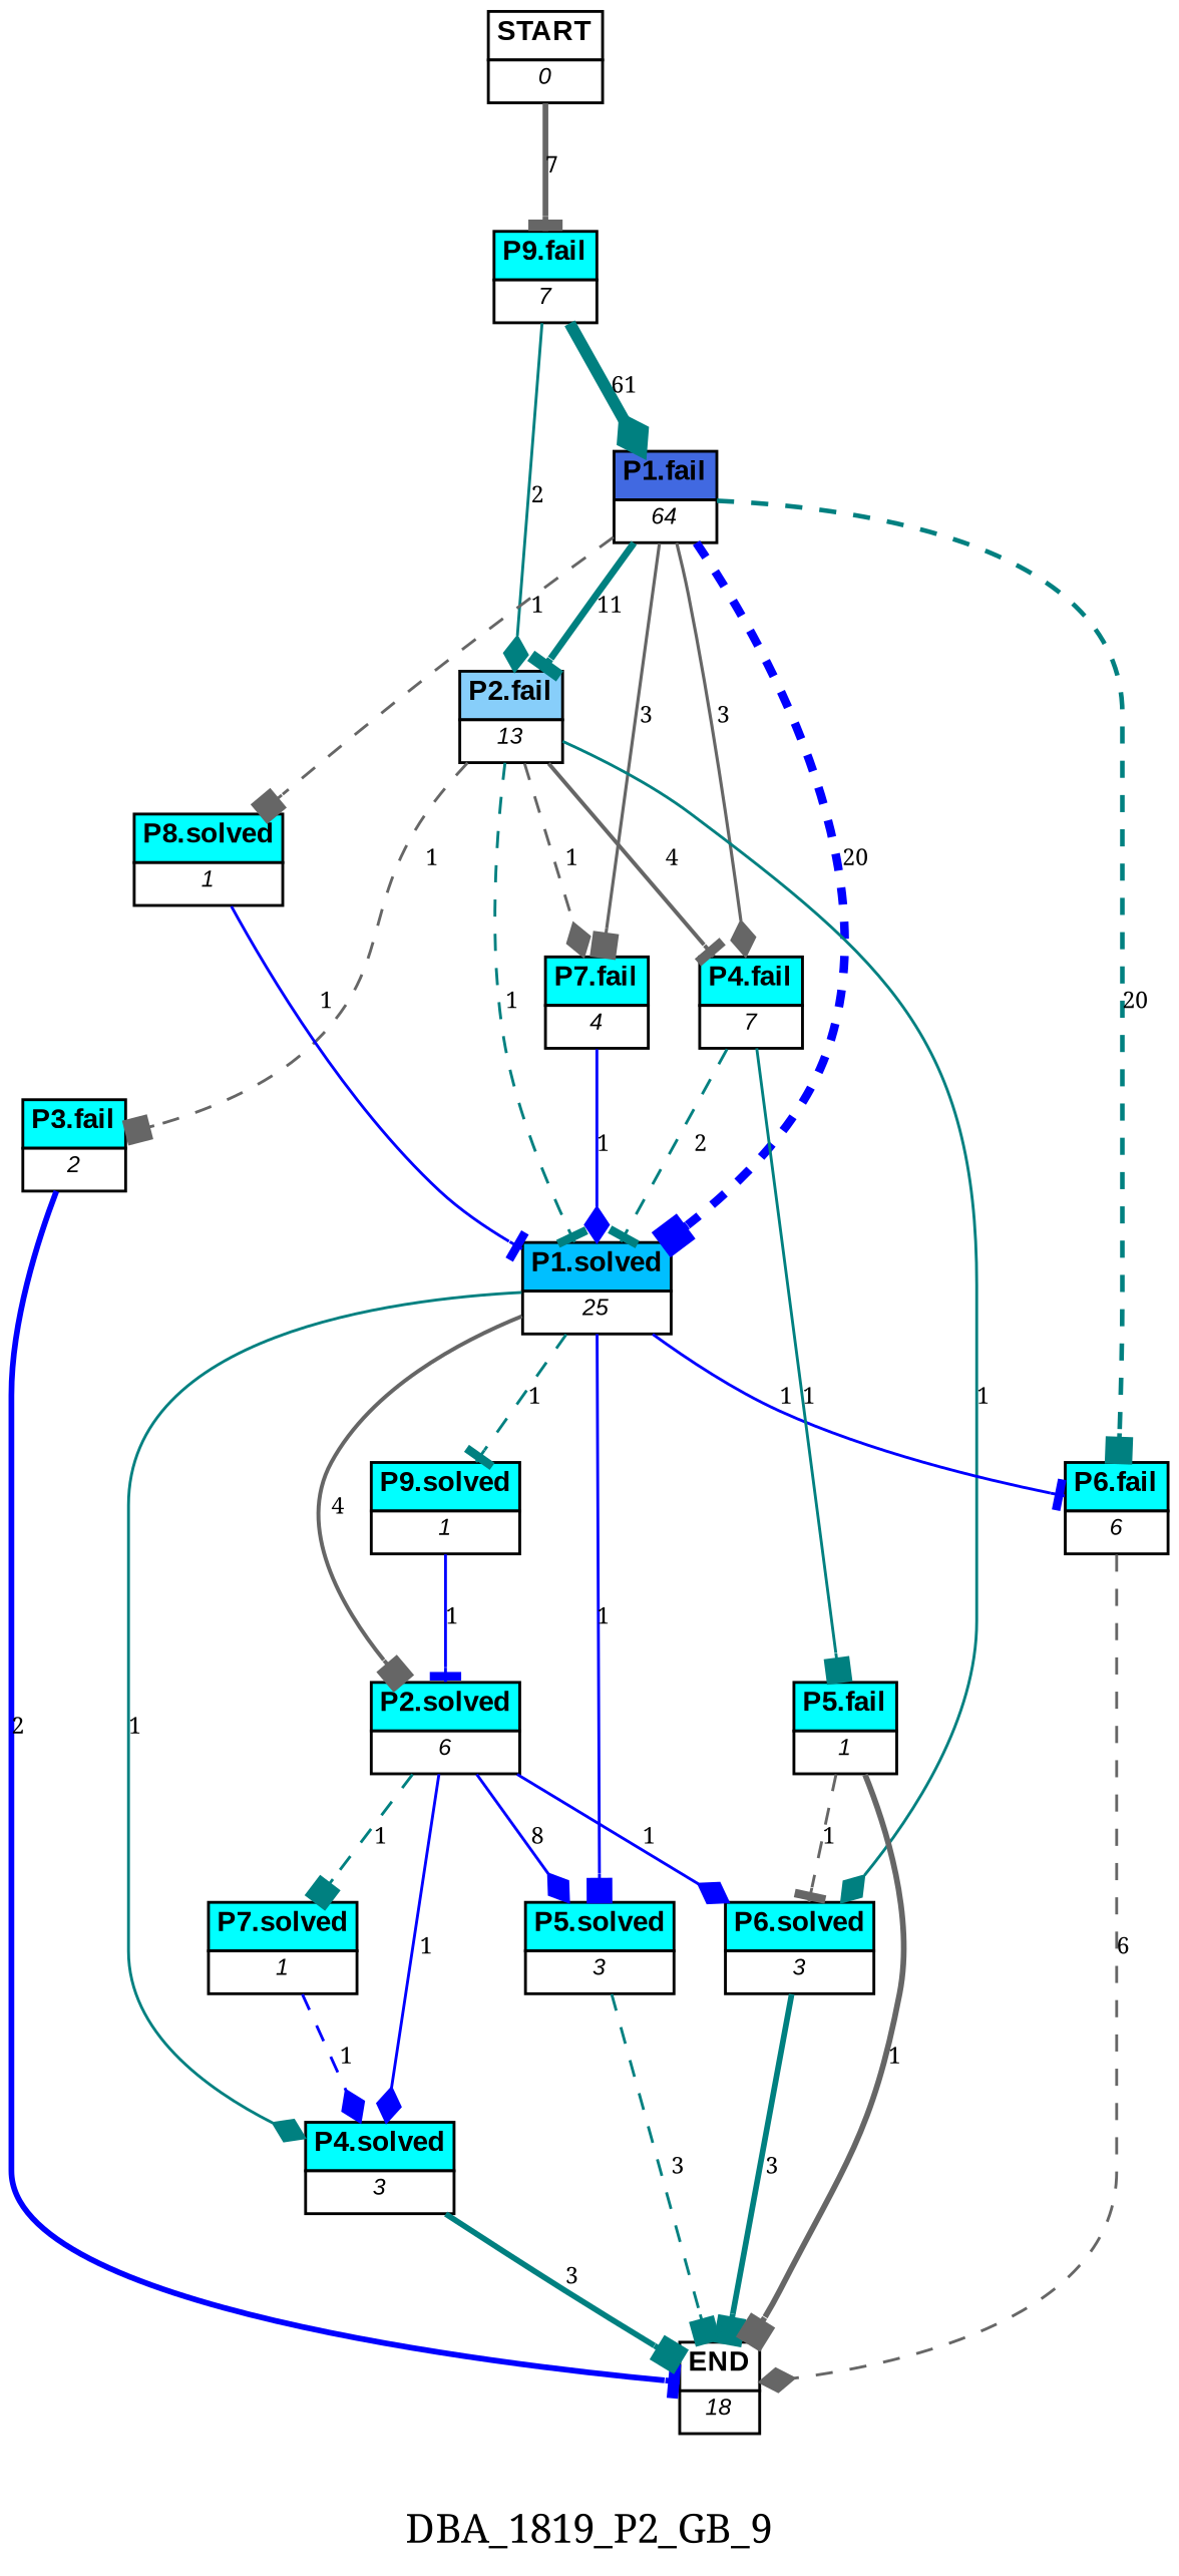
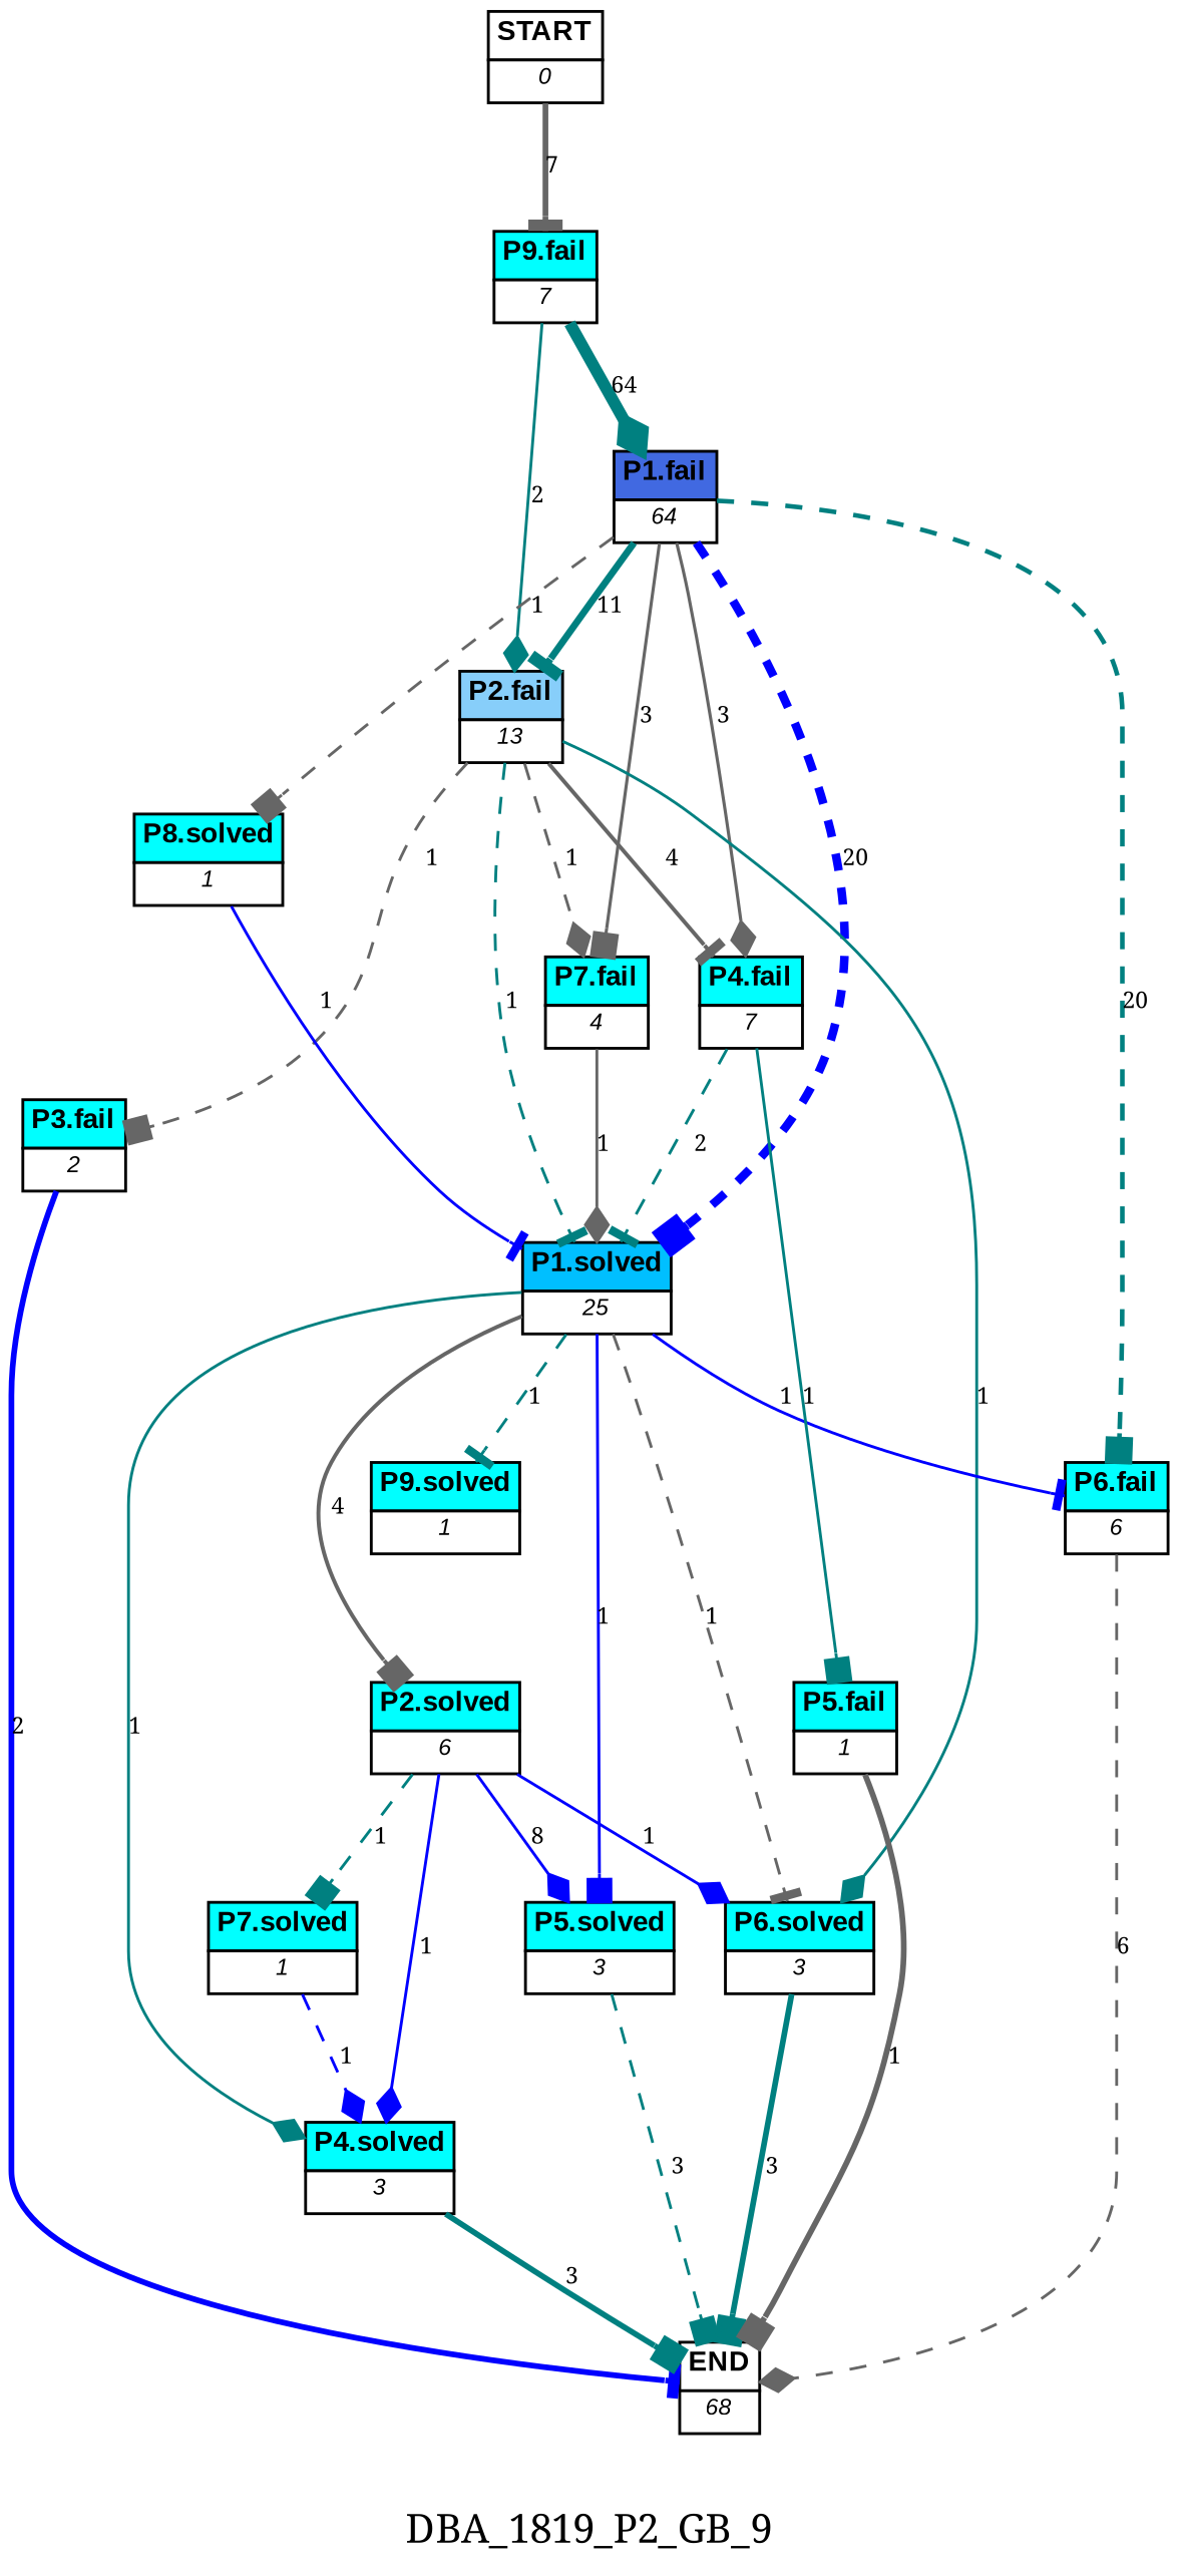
  digraph {
    fontname="Noto Serif"
    label=DBA_1819_P2_GB_9
    node [fontname="Noto Serif" shape=plain]
    edge [arrowhead=box color=teal fontname="Noto Serif" fontsize=8 labelfloat=false style=bold penwidth=1]
    n1 [label=<<table border="0" cellborder="1" cellspacing="0"><tr><td bgcolor="white"><FONT face="Arial" POINT-SIZE="10"><b>START</b></FONT></td></tr><tr><td bgcolor="white"><FONT face="Arial" POINT-SIZE="8"><i>0</i></FONT></td></tr></table>>]
    n2 [label=<<table border="0" cellborder="1" cellspacing="0"><tr><td bgcolor="aqua"><FONT face="Arial" POINT-SIZE="10"><b>P9.fail</b></FONT></td></tr><tr><td bgcolor="white"><FONT face="Arial" POINT-SIZE="8"><i>7</i></FONT></td></tr></table>>]
    n3 [label=<<table border="0" cellborder="1" cellspacing="0"><tr><td bgcolor="royalblue"><FONT face="Arial" POINT-SIZE="10"><b>P1.fail</b></FONT></td></tr><tr><td bgcolor="white"><FONT face="Arial" POINT-SIZE="8"><i>64</i></FONT></td></tr></table>>]
    n4 [label=<<table border="0" cellborder="1" cellspacing="0"><tr><td bgcolor="lightskyblue"><FONT face="Arial" POINT-SIZE="10"><b>P2.fail</b></FONT></td></tr><tr><td bgcolor="white"><FONT face="Arial" POINT-SIZE="8"><i>13</i></FONT></td></tr></table>>]
    n5 [label=<<table border="0" cellborder="1" cellspacing="0"><tr><td bgcolor="aqua"><FONT face="Arial" POINT-SIZE="10"><b>P7.fail</b></FONT></td></tr><tr><td bgcolor="white"><FONT face="Arial" POINT-SIZE="8"><i>4</i></FONT></td></tr></table>>]
    n6 [label=<<table border="0" cellborder="1" cellspacing="0"><tr><td bgcolor="deepskyblue"><FONT face="Arial" POINT-SIZE="10"><b>P1.solved</b></FONT></td></tr><tr><td bgcolor="white"><FONT face="Arial" POINT-SIZE="8"><i>25</i></FONT></td></tr></table>>]
    n7 [label=<<table border="0" cellborder="1" cellspacing="0"><tr><td bgcolor="aqua"><FONT face="Arial" POINT-SIZE="10"><b>P6.fail</b></FONT></td></tr><tr><td bgcolor="white"><FONT face="Arial" POINT-SIZE="8"><i>6</i></FONT></td></tr></table>>]
    n8 [label=<<table border="0" cellborder="1" cellspacing="0"><tr><td bgcolor="aqua"><FONT face="Arial" POINT-SIZE="10"><b>P4.fail</b></FONT></td></tr><tr><td bgcolor="white"><FONT face="Arial" POINT-SIZE="8"><i>7</i></FONT></td></tr></table>>]
    n9 [label=<<table border="0" cellborder="1" cellspacing="0"><tr><td bgcolor="aqua"><FONT face="Arial" POINT-SIZE="10"><b>P8.solved</b></FONT></td></tr><tr><td bgcolor="white"><FONT face="Arial" POINT-SIZE="8"><i>1</i></FONT></td></tr></table>>]
    n10 [label=<<table border="0" cellborder="1" cellspacing="0"><tr><td bgcolor="aqua"><FONT face="Arial" POINT-SIZE="10"><b>P6.solved</b></FONT></td></tr><tr><td bgcolor="white"><FONT face="Arial" POINT-SIZE="8"><i>3</i></FONT></td></tr></table>>]
    n11 [label=<<table border="0" cellborder="1" cellspacing="0"><tr><td bgcolor="aqua"><FONT face="Arial" POINT-SIZE="10"><b>P3.fail</b></FONT></td></tr><tr><td bgcolor="white"><FONT face="Arial" POINT-SIZE="8"><i>2</i></FONT></td></tr></table>>]
    n12 [label=<<table border="0" cellborder="1" cellspacing="0"><tr><td bgcolor="aqua"><FONT face="Arial" POINT-SIZE="10"><b>P2.solved</b></FONT></td></tr><tr><td bgcolor="white"><FONT face="Arial" POINT-SIZE="8"><i>6</i></FONT></td></tr></table>>]
    n13 [label=<<table border="0" cellborder="1" cellspacing="0"><tr><td bgcolor="aqua"><FONT face="Arial" POINT-SIZE="10"><b>P4.solved</b></FONT></td></tr><tr><td bgcolor="white"><FONT face="Arial" POINT-SIZE="8"><i>3</i></FONT></td></tr></table>>]
    n14 [label=<<table border="0" cellborder="1" cellspacing="0"><tr><td bgcolor="aqua"><FONT face="Arial" POINT-SIZE="10"><b>P5.solved</b></FONT></td></tr><tr><td bgcolor="white"><FONT face="Arial" POINT-SIZE="8"><i>3</i></FONT></td></tr></table>>]
    n15 [label=<<table border="0" cellborder="1" cellspacing="0"><tr><td bgcolor="aqua"><FONT face="Arial" POINT-SIZE="10"><b>P9.solved</b></FONT></td></tr><tr><td bgcolor="white"><FONT face="Arial" POINT-SIZE="8"><i>1</i></FONT></td></tr></table>>]
-   n16 [label=<<table border="0" cellborder="1" cellspacing="0"><tr><td bgcolor="white"><FONT face="Arial" POINT-SIZE="10"><b>END</b></FONT></td></tr><tr><td bgcolor="white"><FONT face="Arial" POINT-SIZE="8"><i>18</i></FONT></td></tr></table>>]
+   n16 [label=<<table border="0" cellborder="1" cellspacing="0"><tr><td bgcolor="white"><FONT face="Arial" POINT-SIZE="10"><b>END</b></FONT></td></tr><tr><td bgcolor="white"><FONT face="Arial" POINT-SIZE="8"><i>68</i></FONT></td></tr></table>>]
    n17 [label=<<table border="0" cellborder="1" cellspacing="0"><tr><td bgcolor="aqua"><FONT face="Arial" POINT-SIZE="10"><b>P5.fail</b></FONT></td></tr><tr><td bgcolor="white"><FONT face="Arial" POINT-SIZE="8"><i>1</i></FONT></td></tr></table>>]
    n18 [label=<<table border="0" cellborder="1" cellspacing="0"><tr><td bgcolor="aqua"><FONT face="Arial" POINT-SIZE="10"><b>P7.solved</b></FONT></td></tr><tr><td bgcolor="white"><FONT face="Arial" POINT-SIZE="8"><i>1</i></FONT></td></tr></table>>]
    n1 -> n2 [arrowhead=tee color=gray40 label=7 penwidth=""]
-   n2 -> n3 [arrowhead=diamond label=61 penwidth=4.15888308335967]
+   n2 -> n3 [arrowhead=diamond label=64 penwidth=4.15888308335967]
    n2 -> n4 [arrowhead=diamond label=2]
    n3 -> n4 [arrowhead=tee label=11 penwidth=2.39789527279837]
    n3 -> n5 [color=gray40 label=3 penwidth=1.09861228866811]
    n3 -> n6 [color=blue label=20 penwidth=2.99573227355399 style=dashed]
    n3 -> n7 [label=20 penwidth=1.6094379124341 style=dashed]
    n3 -> n8 [arrowhead=diamond color=gray40 label=3 penwidth=1.09861228866811]
    n3 -> n9 [color=gray40 label=1 style=dashed]
    n4 -> n5 [arrowhead=diamond color=gray40 label=1 style=dashed]
    n4 -> n6 [arrowhead=tee label=1 style=dashed]
    n4 -> n8 [arrowhead=tee color=gray40 label=4 penwidth=1.38629436111989]
    n4 -> n10 [arrowhead=diamond label=1]
    n4 -> n11 [color=gray40 label=1 style=dashed]
-   n5 -> n6 [arrowhead=diamond color=blue label=1]
+   n5 -> n6 [arrowhead=diamond color=gray40 label=1]
    n6 -> n7 [arrowhead=tee color=blue label=1]
-   n17 -> n10 [arrowhead=tee color=gray40 label=1 style=dashed]
+   n6 -> n10 [arrowhead=tee color=gray40 label=1 style=dashed]
    n6 -> n12 [color=gray40 label=4 penwidth=1.38629436111989]
    n6 -> n13 [arrowhead=diamond label=1]
    n6 -> n14 [color=blue label=1]
    n6 -> n15 [arrowhead=tee label=1 style=dashed]
    n7 -> n16 [arrowhead=diamond color=gray40 label=6 style=dashed penwidth=""]
    n8 -> n6 [arrowhead=tee label=2 style=dashed]
    n8 -> n17 [label=1]
    n9 -> n6 [arrowhead=tee color=blue label=1]
    n10 -> n16 [label=3 penwidth=""]
    n11 -> n16 [arrowhead=tee color=blue label=2 penwidth=""]
    n12 -> n10 [arrowhead=diamond color=blue label=1]
    n12 -> n13 [arrowhead=diamond color=blue label=1]
    n12 -> n14 [arrowhead=diamond color=blue label=8]
    n12 -> n18 [label=1 style=dashed]
    n13 -> n16 [label=3 penwidth=""]
    n14 -> n16 [label=3 style=dashed penwidth=""]
-   n15 -> n12 [arrowhead=tee color=blue label=1]
    n17 -> n16 [color=gray40 label=1 penwidth=""]
    n18 -> n13 [arrowhead=diamond color=blue label=1 style=dashed]
  }
